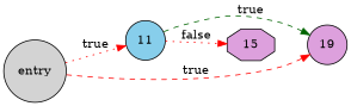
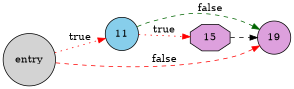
  digraph {
    rankdir=LR
    node [fillcolor=plum shape=circle style=filled]
    edge [color=red style=dashed]
    n1 [fillcolor=lightgrey label=entry]
    11 [fillcolor=skyblue]
    n3 [label=19]
    15 [shape=octagon]
    n1 -> 11 [label=true style=dotted]
-   n1 -> n3 [label=true]
-   11 -> n3 [color=darkgreen label=true]
-   11 -> 15 [label=false style=dotted]
+   n1 -> n3 [label=false]
+   11 -> n3 [color=darkgreen label=false]
+   11 -> 15 [label=true style=dotted]
+   15 -> n3 [color=""]
  }
